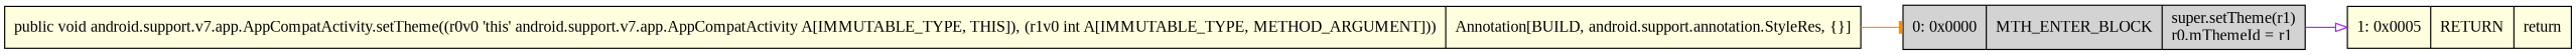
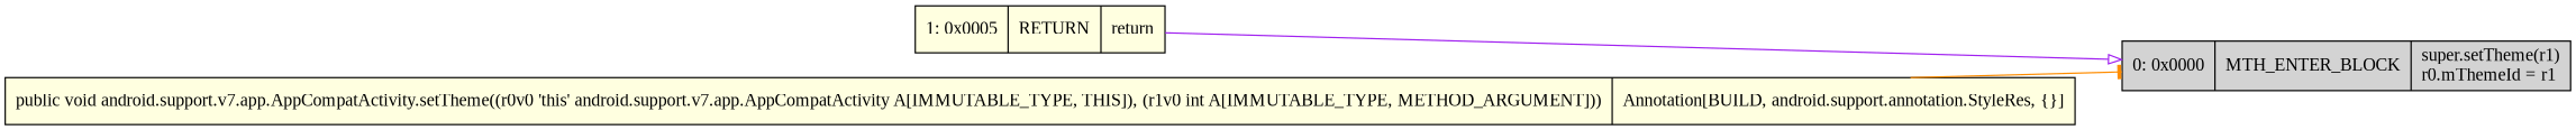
  digraph {
    rankdir=LR
    fontname="Liberation Serif"
    node [shape=record style=filled fillcolor=lightyellow fontname="Liberation Serif"]
    edge [fontname="Liberation Serif"]
    n1 [label="{0\:\ 0x0000|MTH_ENTER_BLOCK\l|super.setTheme(r1)\lr0.mThemeId = r1\l}" fillcolor=lightgrey]
    n2 [label="{1\:\ 0x0005|RETURN\l|return\l}"]
    n3 [label="{public void android.support.v7.app.AppCompatActivity.setTheme((r0v0 'this' android.support.v7.app.AppCompatActivity A[IMMUTABLE_TYPE, THIS]), (r1v0 int A[IMMUTABLE_TYPE, METHOD_ARGUMENT]))  | Annotation[BUILD, android.support.annotation.StyleRes, \{\}]\l}"]
-   n1 -> n2 [color=purple arrowhead=onormal]
+   n2 -> n1 [color=purple arrowhead=onormal]
    n3 -> n1 [color=darkorange arrowhead=tee]
  }
